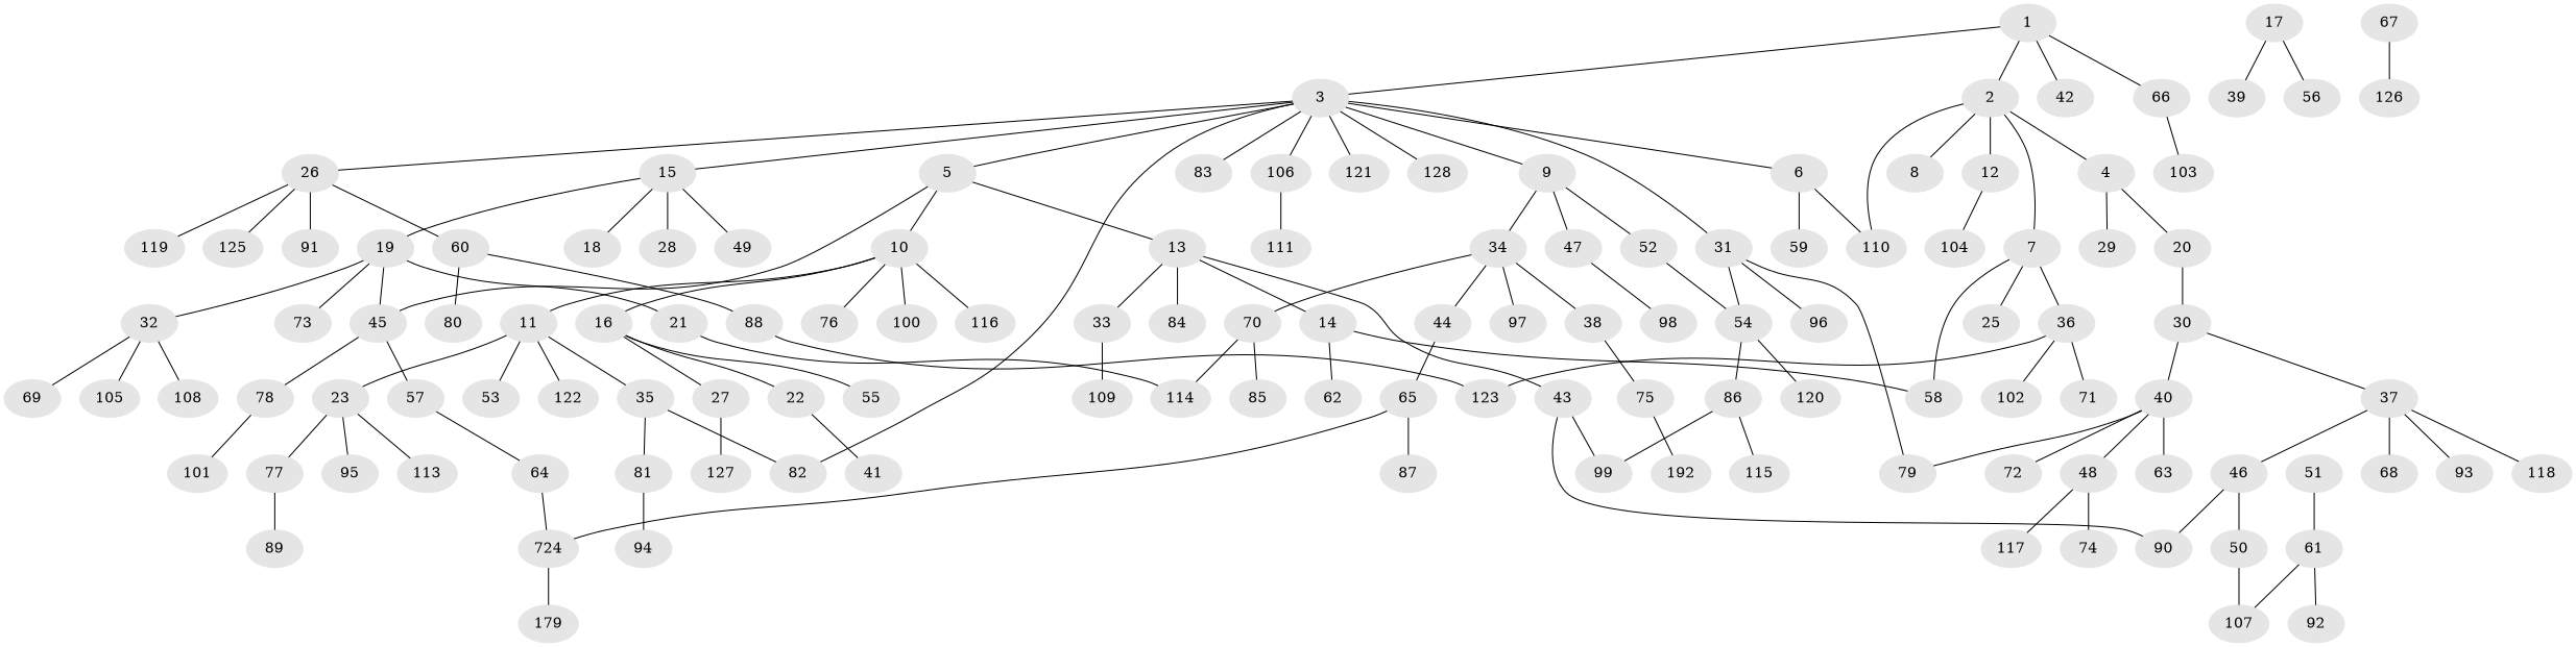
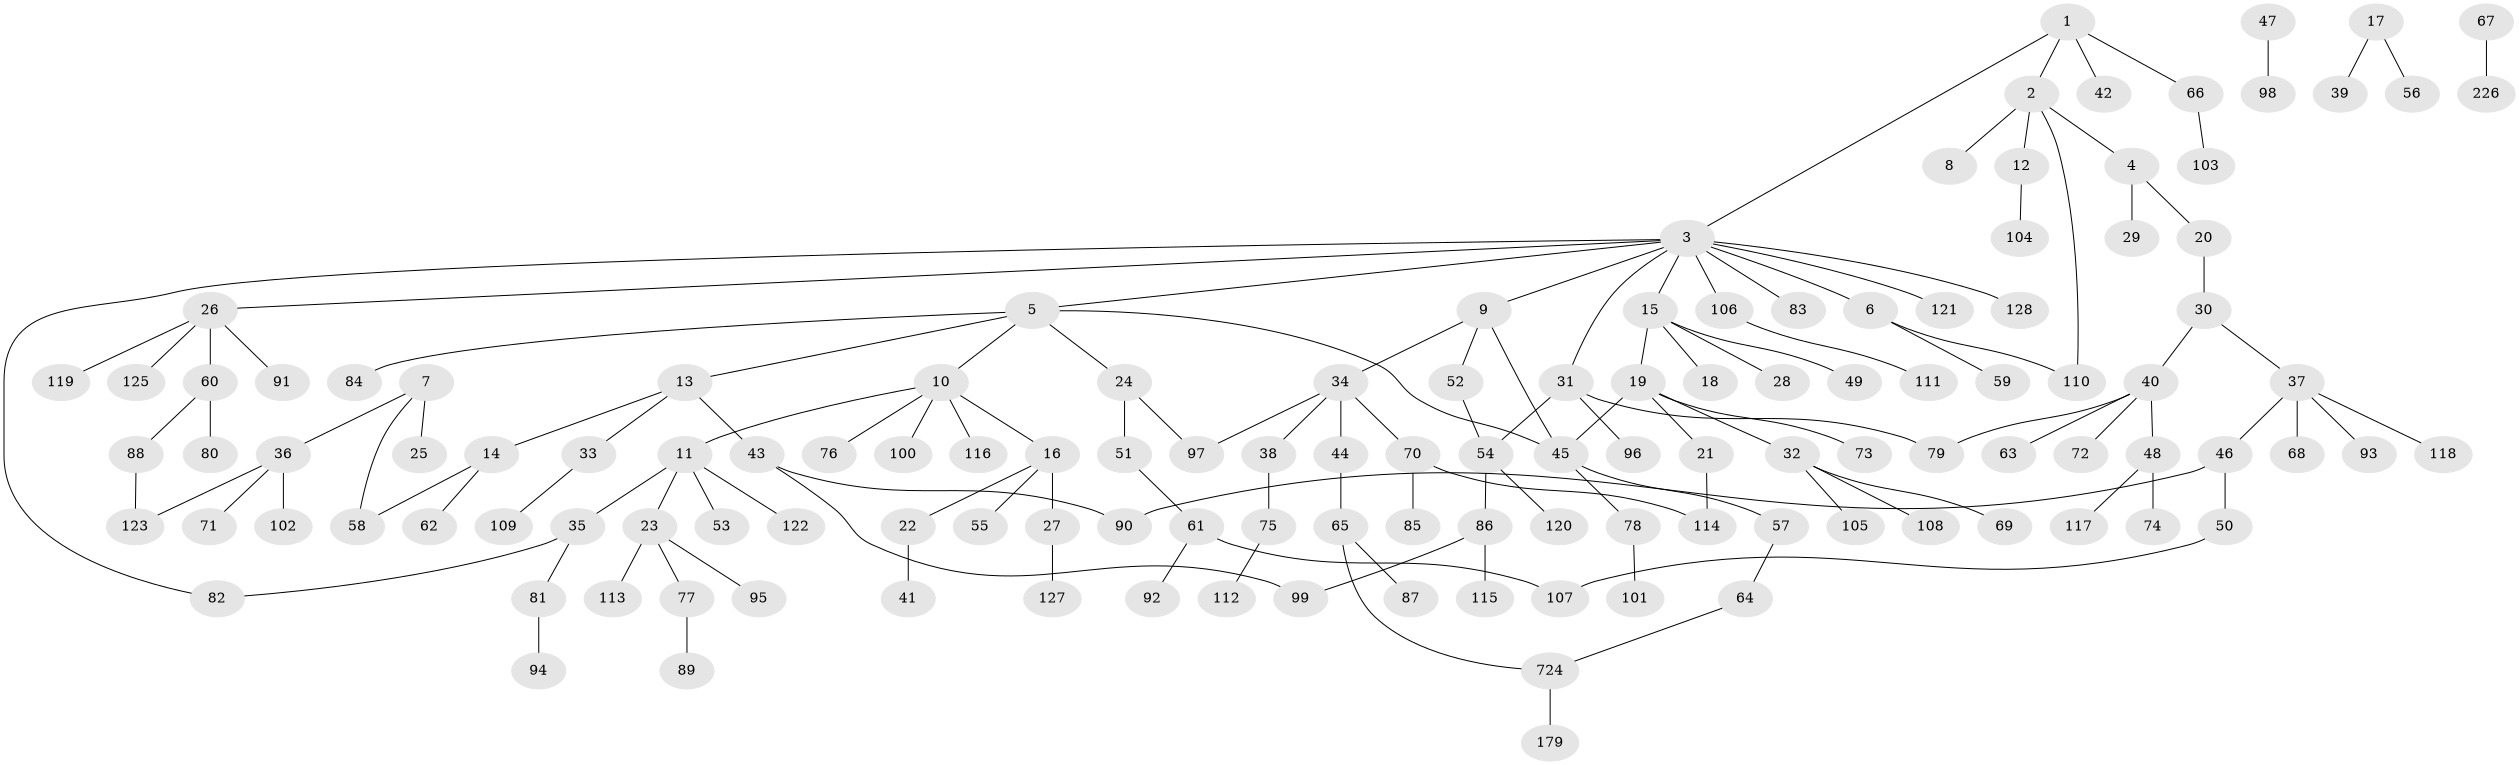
  graph {
    node [color=gray90 style=filled]
    1
    2
    3
    42
    66
    4
    7
    8
    12
    110
    5
    6
    9
    15
    26
    31
    82
    83
    106
    121
    128
    103
    20
    29
    25
    36
    58
    104
    10
    13
+   24
    45
    84
    59
    34
    47
    52
    18
    19
    28
    49
    60
    91
    119
    125
    54
    79
    96
    111
    30
    11
    16
    76
    100
    116
    14
    33
    43
    51
    97
    57
    78
    71
    102
    123
    38
    44
    70
    98
    23
    35
    53
    122
    22
    27
    55
    77
    95
    113
    81
    62
    109
    90
    99
    17
    39
    56
    21
    32
    73
    41
    127
    114
    69
    105
    108
    37
    40
    89
    61
    80
    88
    46
    68
    93
    118
    48
    63
    72
    86
    120
    67
-   126
+   126 [label=226]
    75
    65
    85
    94
    50
-   112 [label=192]
+   112
    74
    117
    n122 [label=724]
    87
    64
    101
    107
    92
    115
    n129 [label=179]
    1 -- 2
    1 -- 3
    1 -- 42
    1 -- 66
    2 -- 4
-   2 -- 7
    2 -- 8
    2 -- 12
    2 -- 110
    3 -- 5
    3 -- 6
    3 -- 9
    3 -- 15
    3 -- 26
    3 -- 31
    3 -- 82
    3 -- 83
    3 -- 106
    3 -- 121
    3 -- 128
    66 -- 103
    4 -- 20
    4 -- 29
    7 -- 25
    7 -- 36
    7 -- 58
    12 -- 104
    5 -- 10
    5 -- 13
+   5 -- 24
    5 -- 45
-   13 -- 84
+   5 -- 84
    6 -- 110
    6 -- 59
    9 -- 34
-   9 -- 47
+   9 -- 45
    9 -- 52
    15 -- 18
    15 -- 19
    15 -- 28
    15 -- 49
    26 -- 60
    26 -- 91
    26 -- 119
    26 -- 125
    31 -- 54
    31 -- 79
    31 -- 96
    106 -- 111
    20 -- 30
    36 -- 71
    36 -- 102
    36 -- 123
    10 -- 11
    10 -- 16
    10 -- 76
    10 -- 100
    10 -- 116
    13 -- 14
    13 -- 33
    13 -- 43
+   24 -- 51
+   24 -- 97
    45 -- 57
    45 -- 78
    34 -- 97
    34 -- 38
    34 -- 44
    34 -- 70
    47 -- 98
    52 -- 54
    19 -- 45
    19 -- 21
    19 -- 32
    19 -- 73
    60 -- 80
    60 -- 88
    54 -- 86
    54 -- 120
    30 -- 37
    30 -- 40
    11 -- 23
    11 -- 35
    11 -- 53
    11 -- 122
    16 -- 22
    16 -- 27
    16 -- 55
    14 -- 58
    14 -- 62
    33 -- 109
    43 -- 90
    43 -- 99
    51 -- 61
    57 -- 64
    78 -- 101
    38 -- 75
    44 -- 65
    70 -- 114
    70 -- 85
    23 -- 77
    23 -- 95
    23 -- 113
    35 -- 82
    35 -- 81
    22 -- 41
    27 -- 127
    77 -- 89
    81 -- 94
    17 -- 39
    17 -- 56
    21 -- 114
    32 -- 69
    32 -- 105
    32 -- 108
    37 -- 46
    37 -- 68
    37 -- 93
    37 -- 118
    40 -- 79
    40 -- 48
    40 -- 63
    40 -- 72
    61 -- 107
    61 -- 92
    88 -- 123
    46 -- 90
    46 -- 50
    48 -- 74
    48 -- 117
    86 -- 99
    86 -- 115
    67 -- 126
    75 -- 112
    65 -- n122
    65 -- 87
    50 -- 107
    n122 -- n129
    64 -- n122
  }
